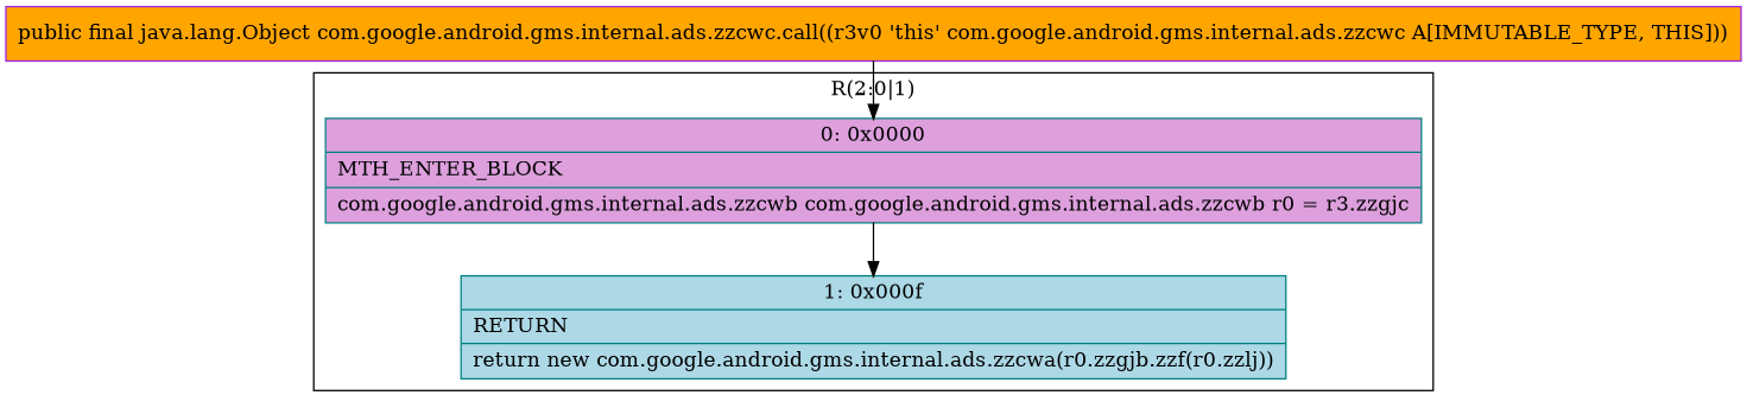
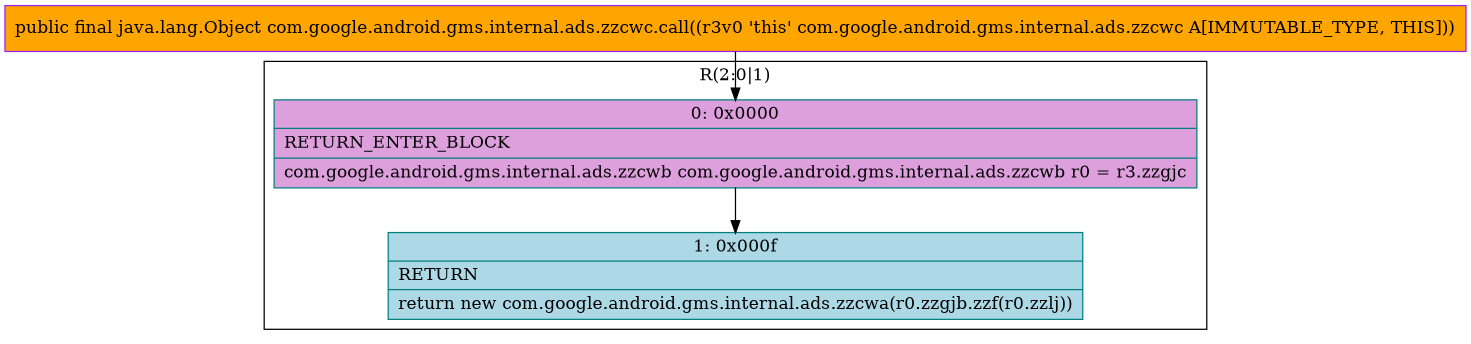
  digraph {
    node [color=teal shape=record style=filled]
-   n1 [label="{0\:\ 0x0000|MTH_ENTER_BLOCK\l|com.google.android.gms.internal.ads.zzcwb com.google.android.gms.internal.ads.zzcwb r0 = r3.zzgjc\l}" fillcolor=plum]
+   n1 [label="{0\:\ 0x0000|RETURN_ENTER_BLOCK\l|com.google.android.gms.internal.ads.zzcwb com.google.android.gms.internal.ads.zzcwb r0 = r3.zzgjc\l}" fillcolor=plum]
    n2 [label="{1\:\ 0x000f|RETURN\l|return new com.google.android.gms.internal.ads.zzcwa(r0.zzgjb.zzf(r0.zzlj))\l}" fillcolor=lightblue]
    n3 [label="{public final java.lang.Object com.google.android.gms.internal.ads.zzcwc.call((r3v0 'this' com.google.android.gms.internal.ads.zzcwc A[IMMUTABLE_TYPE, THIS])) }" fillcolor=orange color=purple]
    subgraph cluster_1 {
      label="R(2:0|1)"
      n1
      n2
    }
    n1 -> n2
    n3 -> n1
  }
